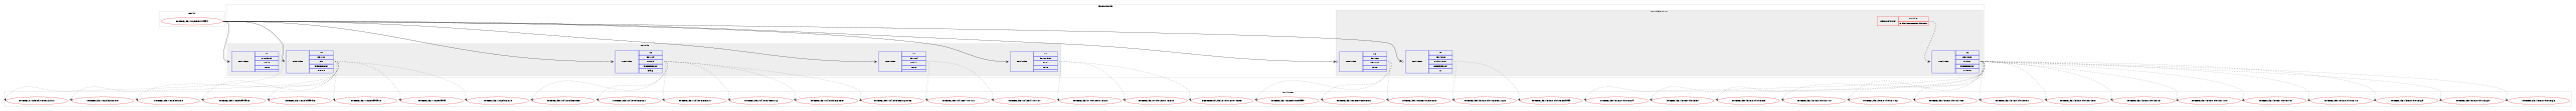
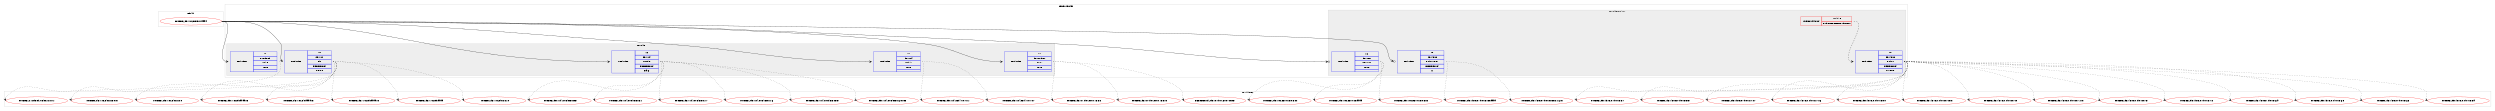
  digraph {
    compound=true
    concentrate=true
    fontname=Helvetica
    fontsize=10
    newrank=true
    rankdir=TB
    ranksep=1.5
    node [color=red fontname=Helvetica fontsize=10]
    edge [arrowhead=vee headport=w style=dotted tailport=e weight=100]
    n1 [label="portage://dev-ros/geneus-9999" width=4]
    n2 [color=blue label=<<TABLE BORDER="0" CELLBORDER="1" CELLSPACING="0" CELLPADDING="4" WIDTH="220"><TR><TD ROWSPAN="6" CELLPADDING="30">pack_dep</TD></TR><TR><TD WIDTH="110">no</TD></TR><TR><TD>dev-python</TD></TR><TR><TD>empy</TD></TR><TR><TD>none</TD></TR><TR><TD></TD></TR></TABLE>> shape=none]
    n3 [color=blue label=<<TABLE BORDER="0" CELLBORDER="1" CELLSPACING="0" CELLPADDING="4" WIDTH="220"><TR><TD ROWSPAN="6" CELLPADDING="30">pack_dep</TD></TR><TR><TD WIDTH="110">no</TD></TR><TR><TD>dev-util</TD></TR><TR><TD>catkin</TD></TR><TR><TD>none</TD></TR><TR><TD></TD></TR></TABLE>> shape=none]
    n4 [color=blue label=<<TABLE BORDER="0" CELLBORDER="1" CELLSPACING="0" CELLPADDING="4" WIDTH="220"><TR><TD ROWSPAN="6" CELLPADDING="30">pack_dep</TD></TR><TR><TD WIDTH="110">no</TD></TR><TR><TD>dev-util</TD></TR><TR><TD>cmake</TD></TR><TR><TD>greaterequal</TD></TR><TR><TD>3.9.6</TD></TR></TABLE>> shape=none]
    n5 [color=blue label=<<TABLE BORDER="0" CELLBORDER="1" CELLSPACING="0" CELLPADDING="4" WIDTH="220"><TR><TD ROWSPAN="6" CELLPADDING="30">pack_dep</TD></TR><TR><TD WIDTH="110">no</TD></TR><TR><TD>dev-vcs</TD></TR><TR><TD>git</TD></TR><TR><TD>greaterequal</TD></TR><TR><TD>1.8.2.1</TD></TR></TABLE>> shape=none]
    n6 [color=blue label=<<TABLE BORDER="0" CELLBORDER="1" CELLSPACING="0" CELLPADDING="4" WIDTH="220"><TR><TD ROWSPAN="6" CELLPADDING="30">pack_dep</TD></TR><TR><TD WIDTH="110">no</TD></TR><TR><TD>sys-devel</TD></TR><TR><TD>make</TD></TR><TR><TD>none</TD></TR><TR><TD></TD></TR></TABLE>> shape=none]
    n7 [color=blue label=<<TABLE BORDER="0" CELLBORDER="1" CELLSPACING="0" CELLPADDING="4" WIDTH="220"><TR><TD ROWSPAN="6" CELLPADDING="30">pack_dep</TD></TR><TR><TD WIDTH="110">no</TD></TR><TR><TD>dev-lang</TD></TR><TR><TD>python</TD></TR><TR><TD>greaterequal</TD></TR><TR><TD>2.7.5-r2</TD></TR></TABLE>> shape=none]
    n8 [label=<<TABLE BORDER="0" CELLBORDER="1" CELLSPACING="0" CELLPADDING="4"><TR><TD ROWSPAN="3" CELLPADDING="10">use_conditional</TD></TR><TR><TD>positive</TD></TR><TR><TD>python_targets_python2_7</TD></TR></TABLE>> shape=none]
    n9 [color=blue label=<<TABLE BORDER="0" CELLBORDER="1" CELLSPACING="0" CELLPADDING="4" WIDTH="220"><TR><TD ROWSPAN="6" CELLPADDING="30">pack_dep</TD></TR><TR><TD WIDTH="110">no</TD></TR><TR><TD>dev-lang</TD></TR><TR><TD>python-exec</TD></TR><TR><TD>greaterequal</TD></TR><TR><TD>2</TD></TR></TABLE>> shape=none]
    n10 [color=blue label=<<TABLE BORDER="0" CELLBORDER="1" CELLSPACING="0" CELLPADDING="4" WIDTH="220"><TR><TD ROWSPAN="6" CELLPADDING="30">pack_dep</TD></TR><TR><TD WIDTH="110">no</TD></TR><TR><TD>dev-ros</TD></TR><TR><TD>genmsg</TD></TR><TR><TD>none</TD></TR><TR><TD></TD></TR></TABLE>> shape=none]
    n11 [label="portage://dev-python/empy-3.3-r1" width=4]
    n12 [label="portage://dev-python/empy-3.3.2" width=4]
    n13 [label="greaterequal://dev-python/empy-3.3.3" width=4]
    n14 [label="portage://dev-util/catkin-0.7.14" width=4]
    n15 [label="portage://dev-util/catkin-0.7.17" width=4]
    n16 [label="portage://dev-util/cmake-3.13.5" width=4]
    n17 [label="portage://dev-util/cmake-3.14.6" width=4]
    n18 [label="portage://dev-util/cmake-3.14.7" width=4]
    n19 [label="portage://dev-util/cmake-3.15.4" width=4]
    n20 [label="portage://dev-util/cmake-3.15.5" width=4]
    n21 [label="portage://dev-util/cmake-3.16.0_rc3" width=4]
    n22 [label="portage://dev-vcs/git-2.21.0" width=4]
    n23 [label="portage://dev-vcs/git-2.23.0-r1" width=4]
    n24 [label="portage://dev-vcs/git-2.24.0" width=4]
    n25 [label="portage://dev-vcs/git-9999" width=4]
    n26 [label="portage://dev-vcs/git-9999-r1" width=4]
    n27 [label="portage://dev-vcs/git-9999-r2" width=4]
    n28 [label="portage://dev-vcs/git-9999-r3" width=4]
    n29 [label="portage://sys-devel/make-4.2.1-r4" width=4]
-   n30 [label="portage://dev-lang/python-2.7.15" width=4]
    n31 [label="portage://dev-lang/python-2.7.16" width=4]
    n32 [label="portage://dev-lang/python-2.7.17" width=4]
    n33 [label="portage://dev-lang/python-3.5.5" width=4]
    n34 [label="portage://dev-lang/python-3.5.7" width=4]
    n35 [label="portage://dev-lang/python-3.5.9" width=4]
    n36 [label="portage://dev-lang/python-3.6.5" width=4]
    n37 [label="portage://dev-lang/python-3.6.8" width=4]
    n38 [label="portage://dev-lang/python-3.6.9" width=4]
    n39 [label="portage://dev-lang/python-3.7.2" width=4]
    n40 [label="portage://dev-lang/python-3.7.3" width=4]
    n41 [label="portage://dev-lang/python-3.7.4-r1" width=4]
    n42 [label="portage://dev-lang/python-3.7.5" width=4]
    n43 [label="portage://dev-lang/python-3.7.5-r1" width=4]
    n44 [label="portage://dev-lang/python-3.8.0" width=4]
    n45 [label="portage://dev-lang/python-exec-2.4.6-r1" width=4]
    n46 [label="portage://dev-lang/python-exec-9999" width=4]
    n47 [label="portage://dev-ros/genmsg-0.5.11" width=4]
    n48 [label="portage://dev-ros/genmsg-0.5.12" width=4]
    n49 [label="portage://dev-ros/genmsg-9999" width=4]
    subgraph cluster_1 {
      color=gray
      label=<<i>ebuild</i>>
      rank=same
      n1
    }
    subgraph cluster_2 {
      color=gray
      label=<<i>dependencies</i>>
      subgraph cluster_3 {
        color=gray
        fillcolor="#eeeeee"
        label=<<i>compile</i>>
        style=filled
        subgraph sub_4 {
          color=gray
          fillcolor="#eeeeee"
          label=<<i>compile</i>>
          style=filled
          n2
        }
        subgraph sub_5 {
          color=gray
          fillcolor="#eeeeee"
          label=<<i>compile</i>>
          style=filled
          n3
        }
        subgraph sub_6 {
          color=gray
          fillcolor="#eeeeee"
          label=<<i>compile</i>>
          style=filled
          n4
        }
        subgraph sub_7 {
          color=gray
          fillcolor="#eeeeee"
          label=<<i>compile</i>>
          style=filled
          n5
        }
        subgraph sub_8 {
          color=gray
          fillcolor="#eeeeee"
          label=<<i>compile</i>>
          style=filled
          n6
        }
      }
      subgraph cluster_9 {
        color=gray
        fillcolor="#eeeeee"
        label=<<i>compile and run</i>>
        style=filled
        subgraph sub_10 {
          color=gray
          fillcolor="#eeeeee"
          label=<<i>compile and run</i>>
          style=filled
          n8
          subgraph sub_11 {
            color=gray
            fillcolor="#eeeeee"
            label=<<i>compile and run</i>>
            style=filled
            n7
          }
        }
        subgraph sub_12 {
          color=gray
          fillcolor="#eeeeee"
          label=<<i>compile and run</i>>
          style=filled
          n9
        }
        subgraph sub_13 {
          color=gray
          fillcolor="#eeeeee"
          label=<<i>compile and run</i>>
          style=filled
          n10
        }
      }
      subgraph cluster_14 {
        color=gray
        fillcolor="#eeeeee"
        label=<<i>run</i>>
        style=filled
      }
    }
    subgraph cluster_15 {
      color=gray
      label=<<i>candidates</i>>
      rank=same
      subgraph sub_16 {
        color=black
        label=<<i>candidates</i>>
        nodesep=1
        rank=same
        n11
        n12
        n13
      }
      subgraph sub_17 {
        color=black
        label=<<i>candidates</i>>
        nodesep=1
        rank=same
        n14
        n15
      }
      subgraph sub_18 {
        color=black
        label=<<i>candidates</i>>
        nodesep=1
        rank=same
        n16
        n17
        n18
        n19
        n20
        n21
      }
      subgraph sub_19 {
        color=black
        label=<<i>candidates</i>>
        nodesep=1
        rank=same
        n22
        n23
        n24
        n25
        n26
        n27
        n28
      }
      subgraph sub_20 {
        color=black
        label=<<i>candidates</i>>
        nodesep=1
        rank=same
        n29
      }
      subgraph sub_21 {
        color=black
        label=<<i>candidates</i>>
        nodesep=1
        rank=same
-       n30
        n31
        n32
        n33
        n34
        n35
        n36
        n37
        n38
        n39
        n40
        n41
        n42
        n43
        n44
      }
      subgraph sub_22 {
        color=black
        label=<<i>candidates</i>>
        nodesep=1
        rank=same
        n45
        n46
      }
      subgraph sub_23 {
        color=black
        label=<<i>candidates</i>>
        nodesep=1
        rank=same
        n47
        n48
        n49
      }
    }
    n1 -> n2 [style=solid weight=20]
    n1 -> n3 [style=solid weight=20]
    n1 -> n4 [style=solid weight=20]
    n1 -> n5 [style=solid weight=20]
    n1 -> n6 [style=solid weight=20]
    n1 -> n9 [arrowhead=odotvee style=solid weight=20]
    n1 -> n10 [arrowhead=odotvee style=solid weight=20]
    n2 -> n11
    n2 -> n12
    n2 -> n13
    n3 -> n14
    n3 -> n15
    n4 -> n16
    n4 -> n17
    n4 -> n18
    n4 -> n19
    n4 -> n20
    n4 -> n21
    n5 -> n22
    n5 -> n23
    n5 -> n24
    n5 -> n25
    n5 -> n26
    n5 -> n27
    n5 -> n28
    n6 -> n29
-   n7 -> n30
    n7 -> n31
    n7 -> n32
    n7 -> n33
    n7 -> n34
    n7 -> n35
    n7 -> n36
    n7 -> n37
    n7 -> n38
    n7 -> n39
    n7 -> n40
    n7 -> n41
    n7 -> n42
    n7 -> n43
    n7 -> n44
    n8 -> n7 [style=dashed weight=20]
    n9 -> n45
    n9 -> n46
    n10 -> n47
    n10 -> n48
    n10 -> n49
  }
